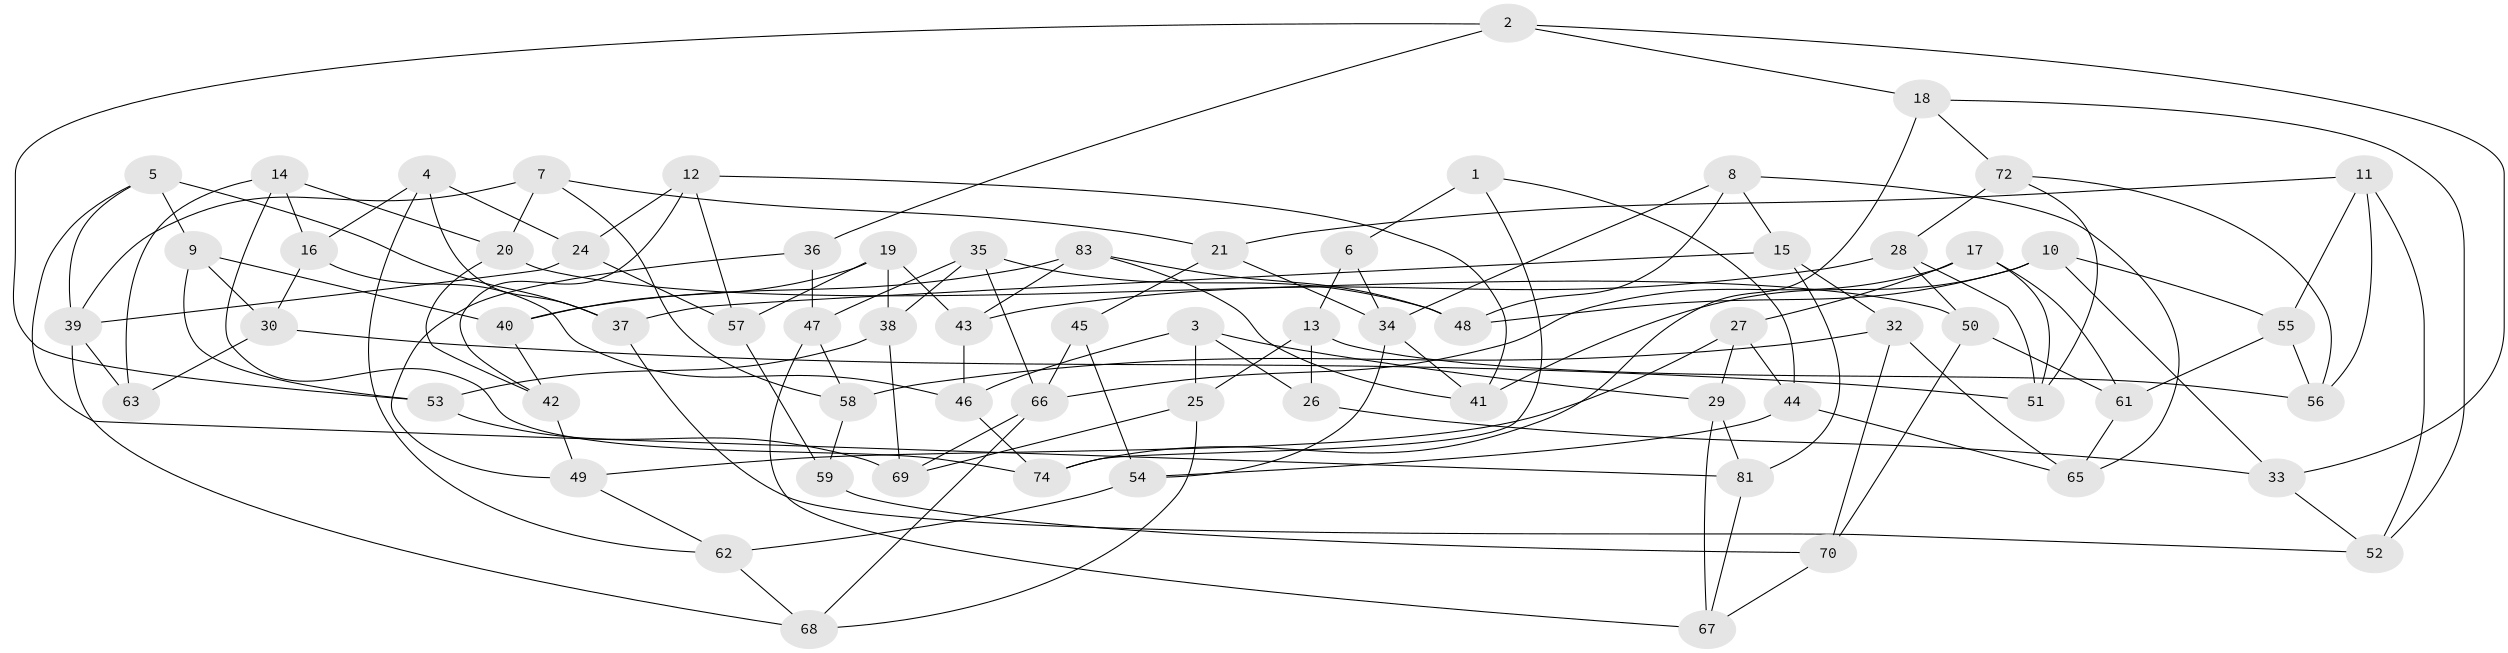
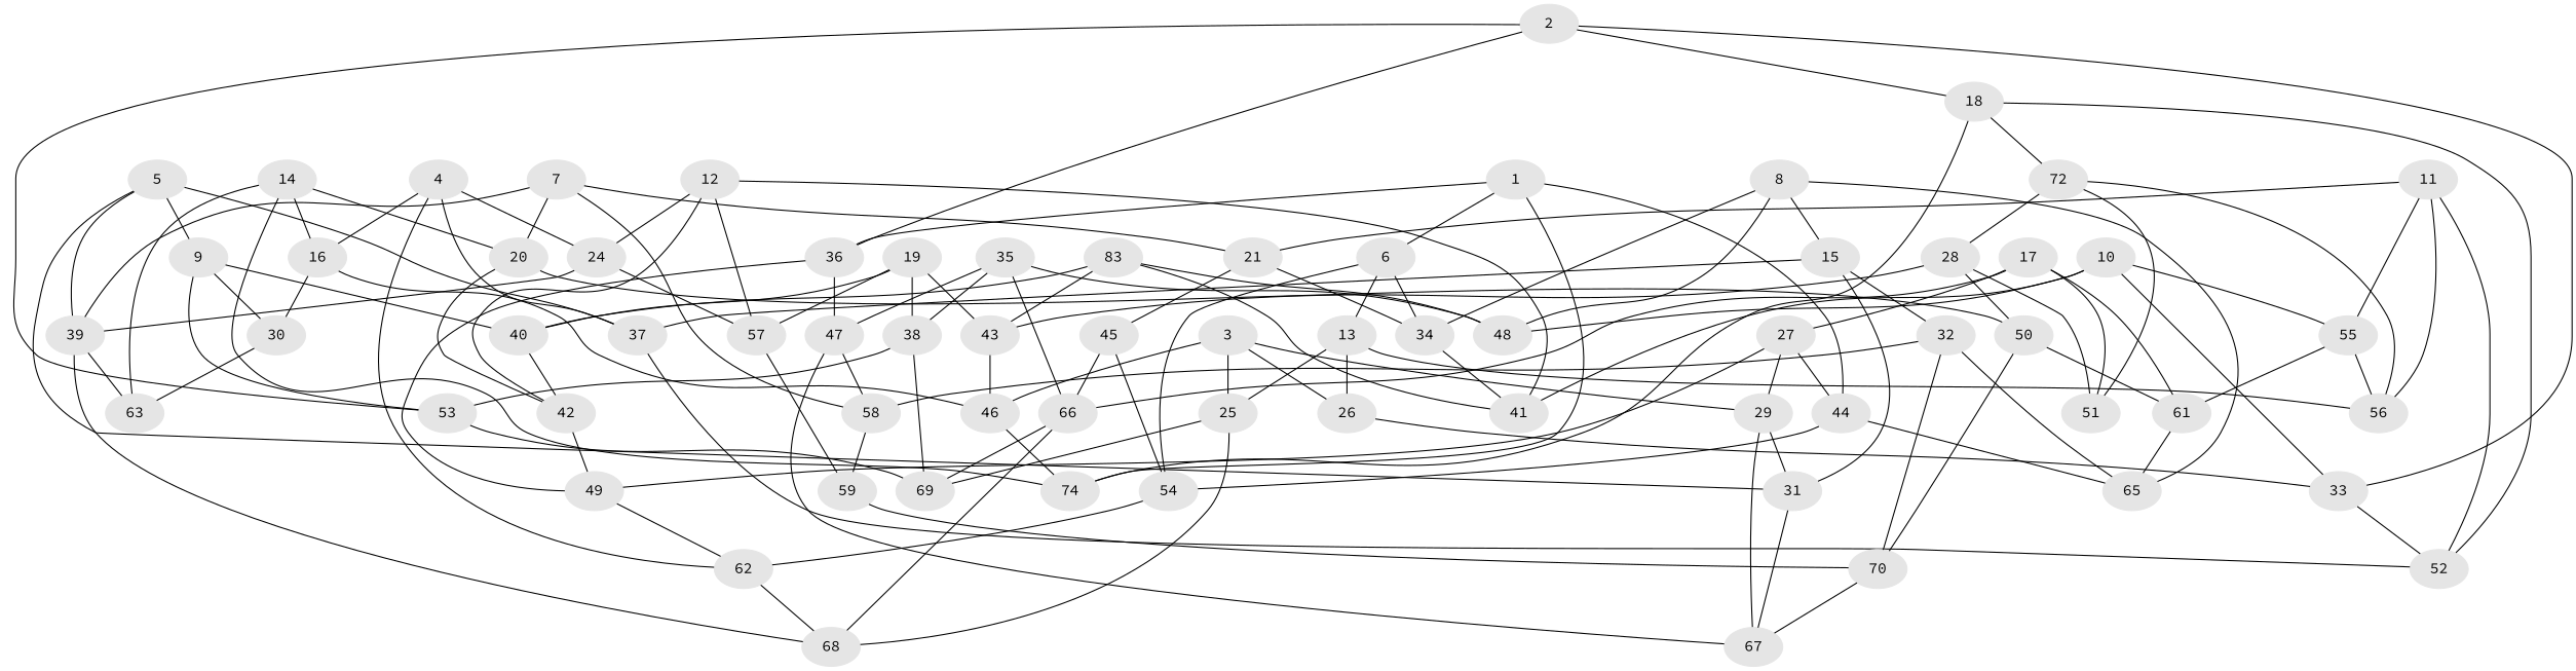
  graph {
    fontname="Source Code Pro"
    node [color=gray90 fontname="Source Code Pro" style=filled]
    edge [fontname="Source Code Pro"]
    1
    6
    36
    44
    n5 [label=74]
    13
    34
    54
    49
    47
    65
    2
    18
    33
    53
    52
    n17 [label=72]
    69
    3
    25
    26
    29
    46
    68
-   31 [label=81]
+   31
    67
    4
    16
    24
    37
    62
    30
    39
    57
    5
    9
    40
    63
    56
    41
    7
    20
    21
    58
    42
    50
    45
    59
    8
    15
    48
    32
    51
    10
    55
    61
    11
    12
    14
    n60 [label=70]
    17
    27
    66
    28
    19
    38
    43
    n68 [label=83]
    35
    1 -- 6
+   1 -- 36
    1 -- 44
    1 -- n5
    6 -- 13
    6 -- 34
-   34 -- 54
+   6 -- 54
    36 -- 49
    36 -- 47
    44 -- 54
    44 -- 65
    13 -- 25
    13 -- 26
    13 -- 56
    34 -- 41
    54 -- 62
    49 -- 62
    47 -- 67
    47 -- 58
    2 -- 36
    2 -- 18
    2 -- 33
    2 -- 53
    18 -- n5
    18 -- 52
    18 -- n17
    33 -- 52
    53 -- 69
    n17 -- 56
    n17 -- 51
    n17 -- 28
    3 -- 25
    3 -- 26
    3 -- 29
    3 -- 46
    25 -- 69
    25 -- 68
    26 -- 33
    29 -- 31
    29 -- 67
    46 -- n5
    31 -- 67
    4 -- 16
    4 -- 24
    4 -- 37
    4 -- 62
    16 -- 46
    16 -- 30
    24 -- 39
    24 -- 57
    37 -- 52
    62 -- 68
    30 -- 63
-   30 -- 51
    39 -- 68
    39 -- 63
    57 -- 59
    5 -- 31
    5 -- 37
    5 -- 39
    5 -- 9
    9 -- 53
    9 -- 30
    9 -- 40
    40 -- 42
    7 -- 39
    7 -- 20
    7 -- 21
    7 -- 58
    20 -- 42
    20 -- 50
    21 -- 34
    21 -- 45
    58 -- 59
    42 -- 49
    50 -- 61
    50 -- n60
    45 -- 54
    45 -- 66
    59 -- n60
    8 -- 34
    8 -- 65
    8 -- 15
    8 -- 48
    15 -- 31
    15 -- 37
    15 -- 32
    32 -- 65
    32 -- 58
    32 -- n60
    10 -- 33
    10 -- 41
    10 -- 48
    10 -- 55
    55 -- 56
    55 -- 61
    61 -- 65
    11 -- 52
    11 -- 56
    11 -- 21
    11 -- 55
    12 -- 24
    12 -- 57
    12 -- 41
    12 -- 42
    14 -- n5
    14 -- 16
    14 -- 63
    14 -- 20
    n60 -- 67
    17 -- 51
    17 -- 61
    17 -- 27
    17 -- 66
    27 -- 44
    27 -- 49
    27 -- 29
    66 -- 69
    66 -- 68
    28 -- 50
    28 -- 51
    28 -- 43
    19 -- 57
    19 -- 40
    19 -- 38
    19 -- 43
    38 -- 53
    38 -- 69
    43 -- 46
    n68 -- 40
    n68 -- 41
    n68 -- 48
    n68 -- 43
    35 -- 47
    35 -- 48
    35 -- 66
    35 -- 38
  }
